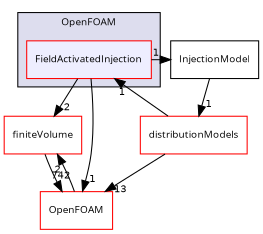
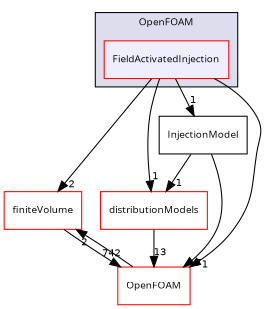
  digraph {
    compound=true
    fontname="Open Sans"
    node [color=red fontname="Open Sans" fontsize=10 shape=box]
    edge [fontname="Open Sans" headlabel=1 labeldistance=1.5 labelfontname=Helvetica labelfontsize=10]
    n1 [fillcolor="#eeeeff" label=FieldActivatedInjection pencolor=black style=filled]
    n2 [label=finiteVolume]
    n3 [label=distributionModels]
    n4 [label=InjectionModel color=""]
    n5 [label=OpenFOAM]
    subgraph cluster_1 {
      bgcolor="#ddddee"
      fontsize=10
      label=OpenFOAM
      pencolor=black
      n1
    }
    n1 -> n2 [headlabel=2]
-   n3 -> n1
+   n1 -> n3
    n1 -> n4
    n1 -> n5
    n2 -> n5 [headlabel=742]
    n3 -> n5 [headlabel=13]
    n4 -> n3
+   n4 -> n5 [headlabel=7]
    n5 -> n2 [headlabel=2]
  }
